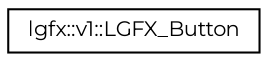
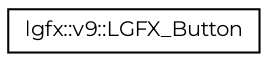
  digraph {
    rankdir=TB
    fontname=Montserrat
-   n1 [color=black fillcolor=white fontname=Montserrat fontsize=10 height=0.2 label="lgfx::v1::LGFX_Button" shape=record style=filled width=0.4]
+   n1 [color=black fillcolor=white fontname=Montserrat fontsize=10 height=0.2 label="lgfx::v9::LGFX_Button" shape=record style=filled width=0.4]
  }
